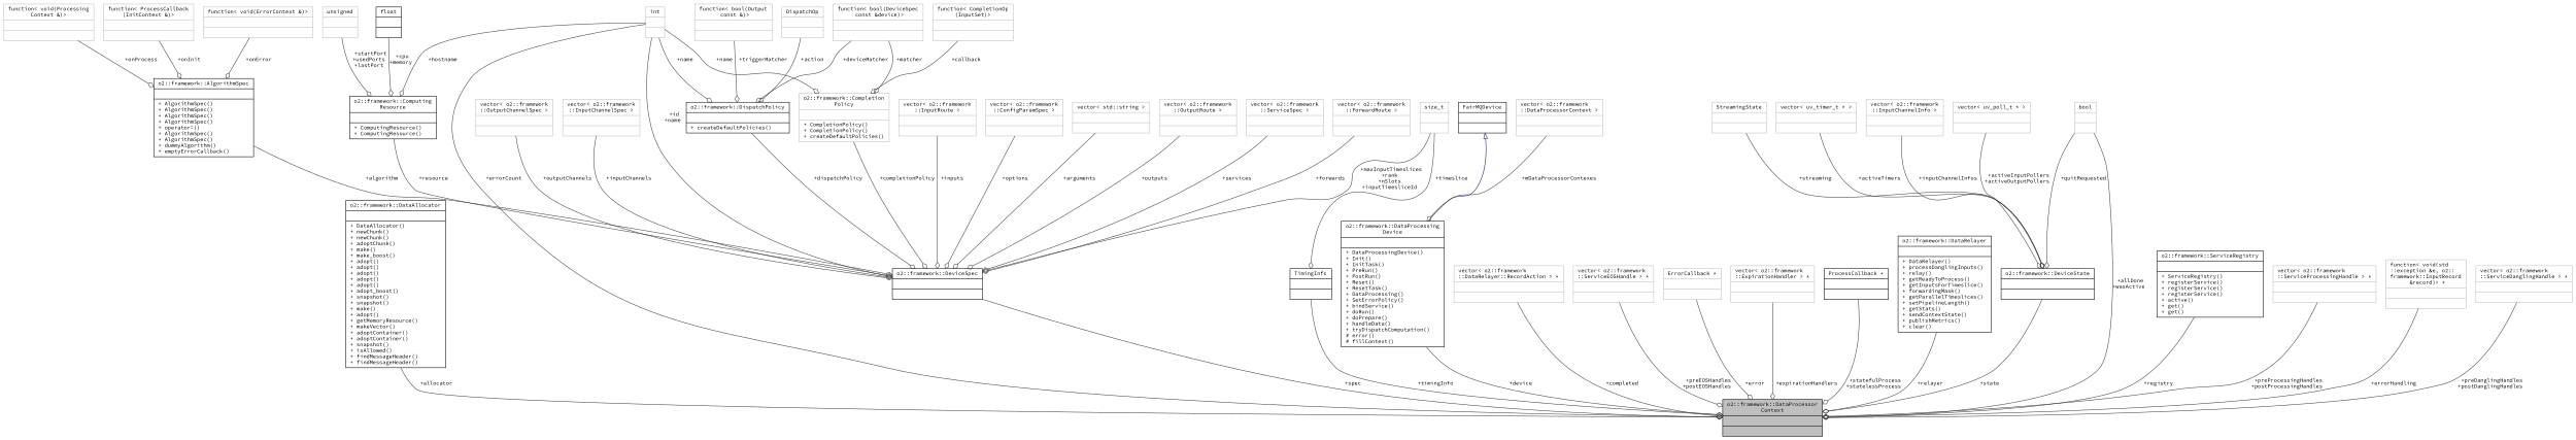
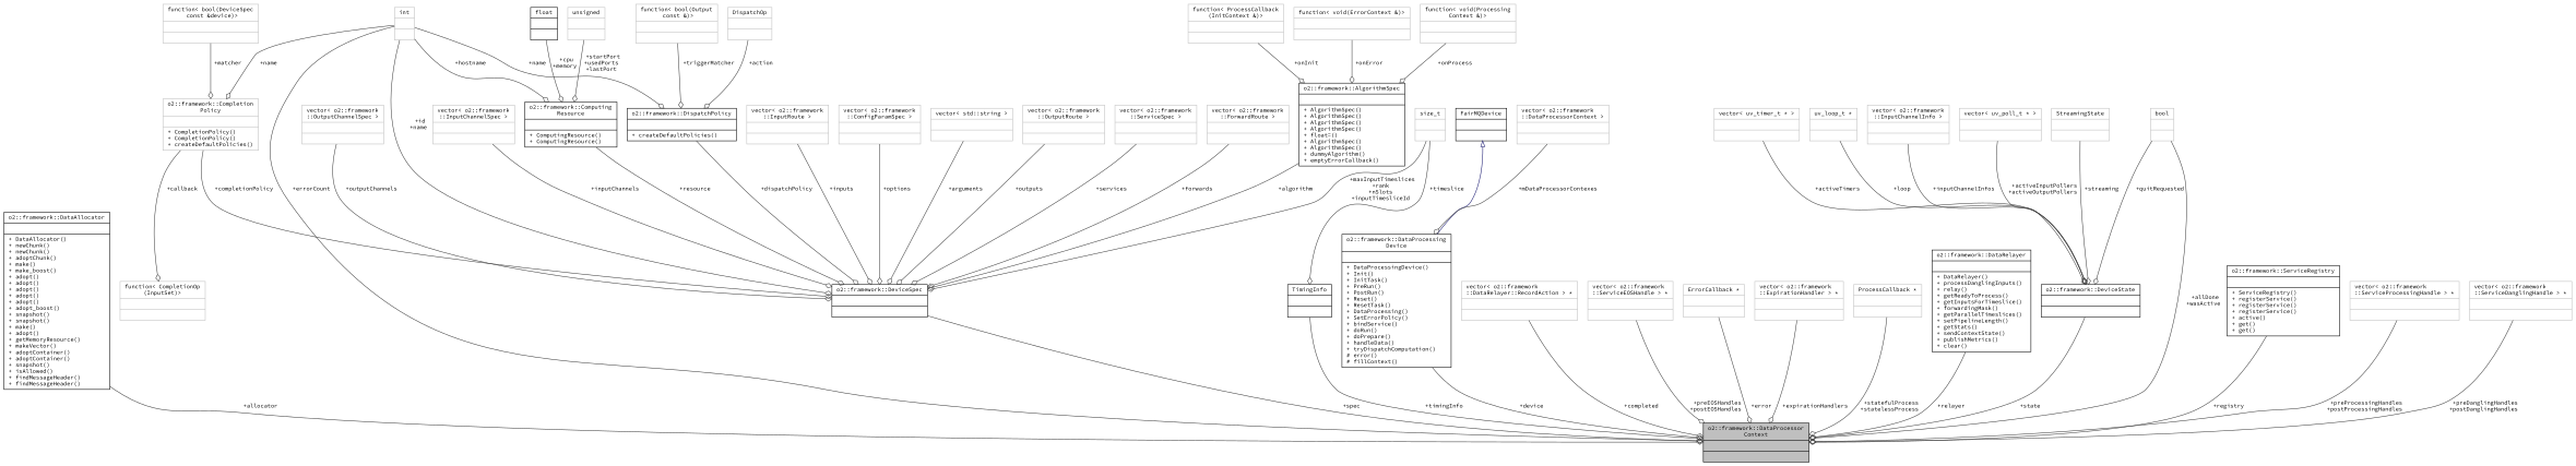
  digraph {
    fontname="Source Code Pro"
    node [color=grey75 fontname="Source Code Pro" fontsize=10 shape=record]
    edge [arrowhead=odiamond color=grey25 fontname="Source Code Pro" fontsize=10 labelfontname=Helvetica labelfontsize=10 style=solid]
    n1 [color=black fillcolor=grey75 fontcolor=black height=0.2 label="{o2::framework::DataProcessor\lContext\n||}" style=filled width=0.4]
    n2 [color=black height=0.2 label="{o2::framework::DataAllocator\n||+ DataAllocator()\l+ newChunk()\l+ newChunk()\l+ adoptChunk()\l+ make()\l+ make_boost()\l+ adopt()\l+ adopt()\l+ adopt()\l+ adopt()\l+ adopt()\l+ adopt_boost()\l+ snapshot()\l+ snapshot()\l+ make()\l+ adopt()\l+ getMemoryResource()\l+ makeVector()\l+ adoptContainer()\l+ adoptContainer()\l+ snapshot()\l+ isAllowed()\l+ findMessageHeader()\l+ findMessageHeader()\l}" width=0.4]
    n3 [color=black height=0.2 label="{o2::framework::DeviceSpec\n||}" width=0.4]
    n4 [color=black height=0.2 label="{o2::framework::Computing\lResource\n||+ ComputingResource()\l+ ComputingResource()\l}" width=0.4]
    n5 [color=black height=0.2 label="{float\n||}" width=0.4]
    n6 [height=0.2 label="{int\n||}" width=0.4]
    n7 [color=black height=0.2 label="{o2::framework::DispatchPolicy\n||+ createDefaultPolicies()\l}" width=0.4]
    n8 [height=0.2 label="{o2::framework::Completion\lPolicy\n||+ CompletionPolicy()\l+ CompletionPolicy()\l+ createDefaultPolicies()\l}" width=0.4]
    n9 [height=0.2 label="{unsigned\n||}" width=0.4]
    n10 [height=0.2 label="{function\< bool(Output\l const &)\>\n||}" width=0.4]
    n11 [height=0.2 label="{function\< bool(DeviceSpec\l const &device)\>\n||}" width=0.4]
    n12 [height=0.2 label="{DispatchOp\n||}" width=0.4]
    n13 [height=0.2 label="{vector\< o2::framework\l::InputRoute \>\n||}" width=0.4]
    n14 [height=0.2 label="{vector\< o2::framework\l::ConfigParamSpec \>\n||}" width=0.4]
    n15 [height=0.2 label="{vector\< std::string \>\n||}" width=0.4]
    n16 [height=0.2 label="{vector\< o2::framework\l::OutputRoute \>\n||}" width=0.4]
    n17 [height=0.2 label="{vector\< o2::framework\l::ServiceSpec \>\n||}" width=0.4]
    n18 [height=0.2 label="{vector\< o2::framework\l::ForwardRoute \>\n||}" width=0.4]
    n19 [height=0.2 label="{function\< CompletionOp\l(InputSet)\>\n||}" width=0.4]
-   n20 [color=black height=0.2 label="{o2::framework::AlgorithmSpec\n||+ AlgorithmSpec()\l+ AlgorithmSpec()\l+ AlgorithmSpec()\l+ AlgorithmSpec()\l+ operator=()\l+ AlgorithmSpec()\l+ AlgorithmSpec()\l+ dummyAlgorithm()\l+ emptyErrorCallback()\l}" width=0.4]
+   n20 [color=black height=0.2 label="{o2::framework::AlgorithmSpec\n||+ AlgorithmSpec()\l+ AlgorithmSpec()\l+ AlgorithmSpec()\l+ AlgorithmSpec()\l+ float=()\l+ AlgorithmSpec()\l+ AlgorithmSpec()\l+ dummyAlgorithm()\l+ emptyErrorCallback()\l}" width=0.4]
    n21 [height=0.2 label="{function\< void(ErrorContext &)\>\n||}" width=0.4]
    n22 [height=0.2 label="{function\< void(Processing\lContext &)\>\n||}" width=0.4]
    n23 [height=0.2 label="{function\< ProcessCallback\l(InitContext &)\>\n||}" width=0.4]
    n24 [height=0.2 label="{vector\< o2::framework\l::OutputChannelSpec \>\n||}" width=0.4]
    n25 [height=0.2 label="{vector\< o2::framework\l::InputChannelSpec \>\n||}" width=0.4]
    n26 [height=0.2 label="{size_t\n||}" width=0.4]
    n27 [color=black height=0.2 label="{TimingInfo\n||}" width=0.4]
    n28 [color=black height=0.2 label="{o2::framework::DataProcessing\lDevice\n||+ DataProcessingDevice()\l+ Init()\l+ InitTask()\l+ PreRun()\l+ PostRun()\l+ Reset()\l+ ResetTask()\l+ DataProcessing()\l+ SetErrorPolicy()\l+ bindService()\l+ doRun()\l+ doPrepare()\l+ handleData()\l+ tryDispatchComputation()\l# error()\l# fillContext()\l}" width=0.4]
    n29 [color=black height=0.2 label="{FairMQDevice\n||}" width=0.4]
    n30 [height=0.2 label="{vector\< o2::framework\l::DataProcessorContext \>\n||}" width=0.4]
    n31 [height=0.2 label="{vector\< o2::framework\l::DataRelayer::RecordAction \> *\n||}" width=0.4]
    n32 [height=0.2 label="{vector\< o2::framework\l::ServiceEOSHandle \> *\n||}" width=0.4]
    n33 [height=0.2 label="{ErrorCallback *\n||}" width=0.4]
    n34 [height=0.2 label="{vector\< o2::framework\l::ExpirationHandler \> *\n||}" width=0.4]
-   n35 [color=black height=0.2 label="{ProcessCallback *\n||}" width=0.4]
+   n35 [height=0.2 label="{ProcessCallback *\n||}" width=0.4]
    n36 [color=black height=0.2 label="{o2::framework::DataRelayer\n||+ DataRelayer()\l+ processDanglingInputs()\l+ relay()\l+ getReadyToProcess()\l+ getInputsForTimeslice()\l+ forwardingMask()\l+ getParallelTimeslices()\l+ setPipelineLength()\l+ getStats()\l+ sendContextState()\l+ publishMetrics()\l+ clear()\l}" width=0.4]
    n37 [color=black height=0.2 label="{o2::framework::DeviceState\n||}" width=0.4]
    n38 [height=0.2 label="{StreamingState\n||}" width=0.4]
    n39 [height=0.2 label="{vector\< o2::framework\l::InputChannelInfo \>\n||}" width=0.4]
    n40 [height=0.2 label="{vector\< uv_poll_t * \>\n||}" width=0.4]
    n41 [height=0.2 label="{bool\n||}" width=0.4]
    n42 [height=0.2 label="{vector\< uv_timer_t * \>\n||}" width=0.4]
+   n43 [height=0.2 label="{uv_loop_t *\n||}" width=0.4]
    n44 [color=black height=0.2 label="{o2::framework::ServiceRegistry\n||+ ServiceRegistry()\l+ registerService()\l+ registerService()\l+ registerService()\l+ active()\l+ get()\l+ get()\l}" width=0.4]
    n45 [height=0.2 label="{vector\< o2::framework\l::ServiceProcessingHandle \> *\n||}" width=0.4]
-   n46 [height=0.2 label="{function\< void(std\l::exception &e, o2::\lframework::InputRecord\l &record)\> *\n||}" width=0.4]
    n47 [height=0.2 label="{vector\< o2::framework\l::ServiceDanglingHandle \> *\n||}" width=0.4]
    n2 -> n1 [label=" +allocator"]
    n3 -> n1 [label=" +spec"]
    n4 -> n3 [label=" +resource"]
    n5 -> n4 [label=" +cpu\n+memory"]
    n6 -> n1 [label=" +errorCount"]
    n6 -> n3 [label=" +id\n+name"]
    n6 -> n4 [label=" +hostname"]
    n6 -> n7 [label=" +name"]
    n6 -> n8 [label=" +name"]
    n7 -> n3 [label=" +dispatchPolicy"]
    n8 -> n3 [label=" +completionPolicy"]
    n9 -> n4 [label=" +startPort\n+usedPorts\n+lastPort"]
    n10 -> n7 [label=" +triggerMatcher"]
-   n11 -> n7 [label=" +deviceMatcher"]
    n11 -> n8 [label=" +matcher"]
    n12 -> n7 [label=" +action"]
    n13 -> n3 [label=" +inputs"]
    n14 -> n3 [label=" +options"]
    n15 -> n3 [label=" +arguments"]
    n16 -> n3 [label=" +outputs"]
    n17 -> n3 [label=" +services"]
    n18 -> n3 [label=" +forwards"]
-   n19 -> n8 [label=" +callback"]
+   n8 -> n19 [label=" +callback"]
    n20 -> n3 [label=" +algorithm"]
    n21 -> n20 [label=" +onError"]
    n22 -> n20 [label=" +onProcess"]
    n23 -> n20 [label=" +onInit"]
    n24 -> n3 [label=" +outputChannels"]
    n25 -> n3 [label=" +inputChannels"]
    n26 -> n3 [label=" +maxInputTimeslices\n+rank\n+nSlots\n+inputTimesliceId"]
    n26 -> n27 [label=" +timeslice"]
    n27 -> n1 [label=" +timingInfo"]
    n28 -> n1 [label=" +device"]
    n29 -> n28 [arrowtail=onormal color=midnightblue dir=back arrowhead=""]
    n30 -> n28 [label=" +mDataProcessorContexes"]
    n31 -> n1 [label=" +completed"]
    n32 -> n1 [label=" +preEOSHandles\n+postEOSHandles"]
    n33 -> n1 [label=" +error"]
    n34 -> n1 [label=" +expirationHandlers"]
    n35 -> n1 [label=" +statefulProcess\n+statelessProcess"]
    n36 -> n1 [label=" +relayer"]
    n37 -> n1 [label=" +state"]
    n38 -> n37 [label=" +streaming"]
    n39 -> n37 [label=" +inputChannelInfos"]
    n40 -> n37 [label=" +activeInputPollers\n+activeOutputPollers"]
    n41 -> n1 [label=" +allDone\n+wasActive"]
    n41 -> n37 [label=" +quitRequested"]
    n42 -> n37 [label=" +activeTimers"]
+   n43 -> n37 [label=" +loop"]
    n44 -> n1 [label=" +registry"]
    n45 -> n1 [label=" +preProcessingHandles\n+postProcessingHandles"]
-   n46 -> n1 [label=" +errorHandling"]
    n47 -> n1 [label=" +preDanglingHandles\n+postDanglingHandles"]
  }
